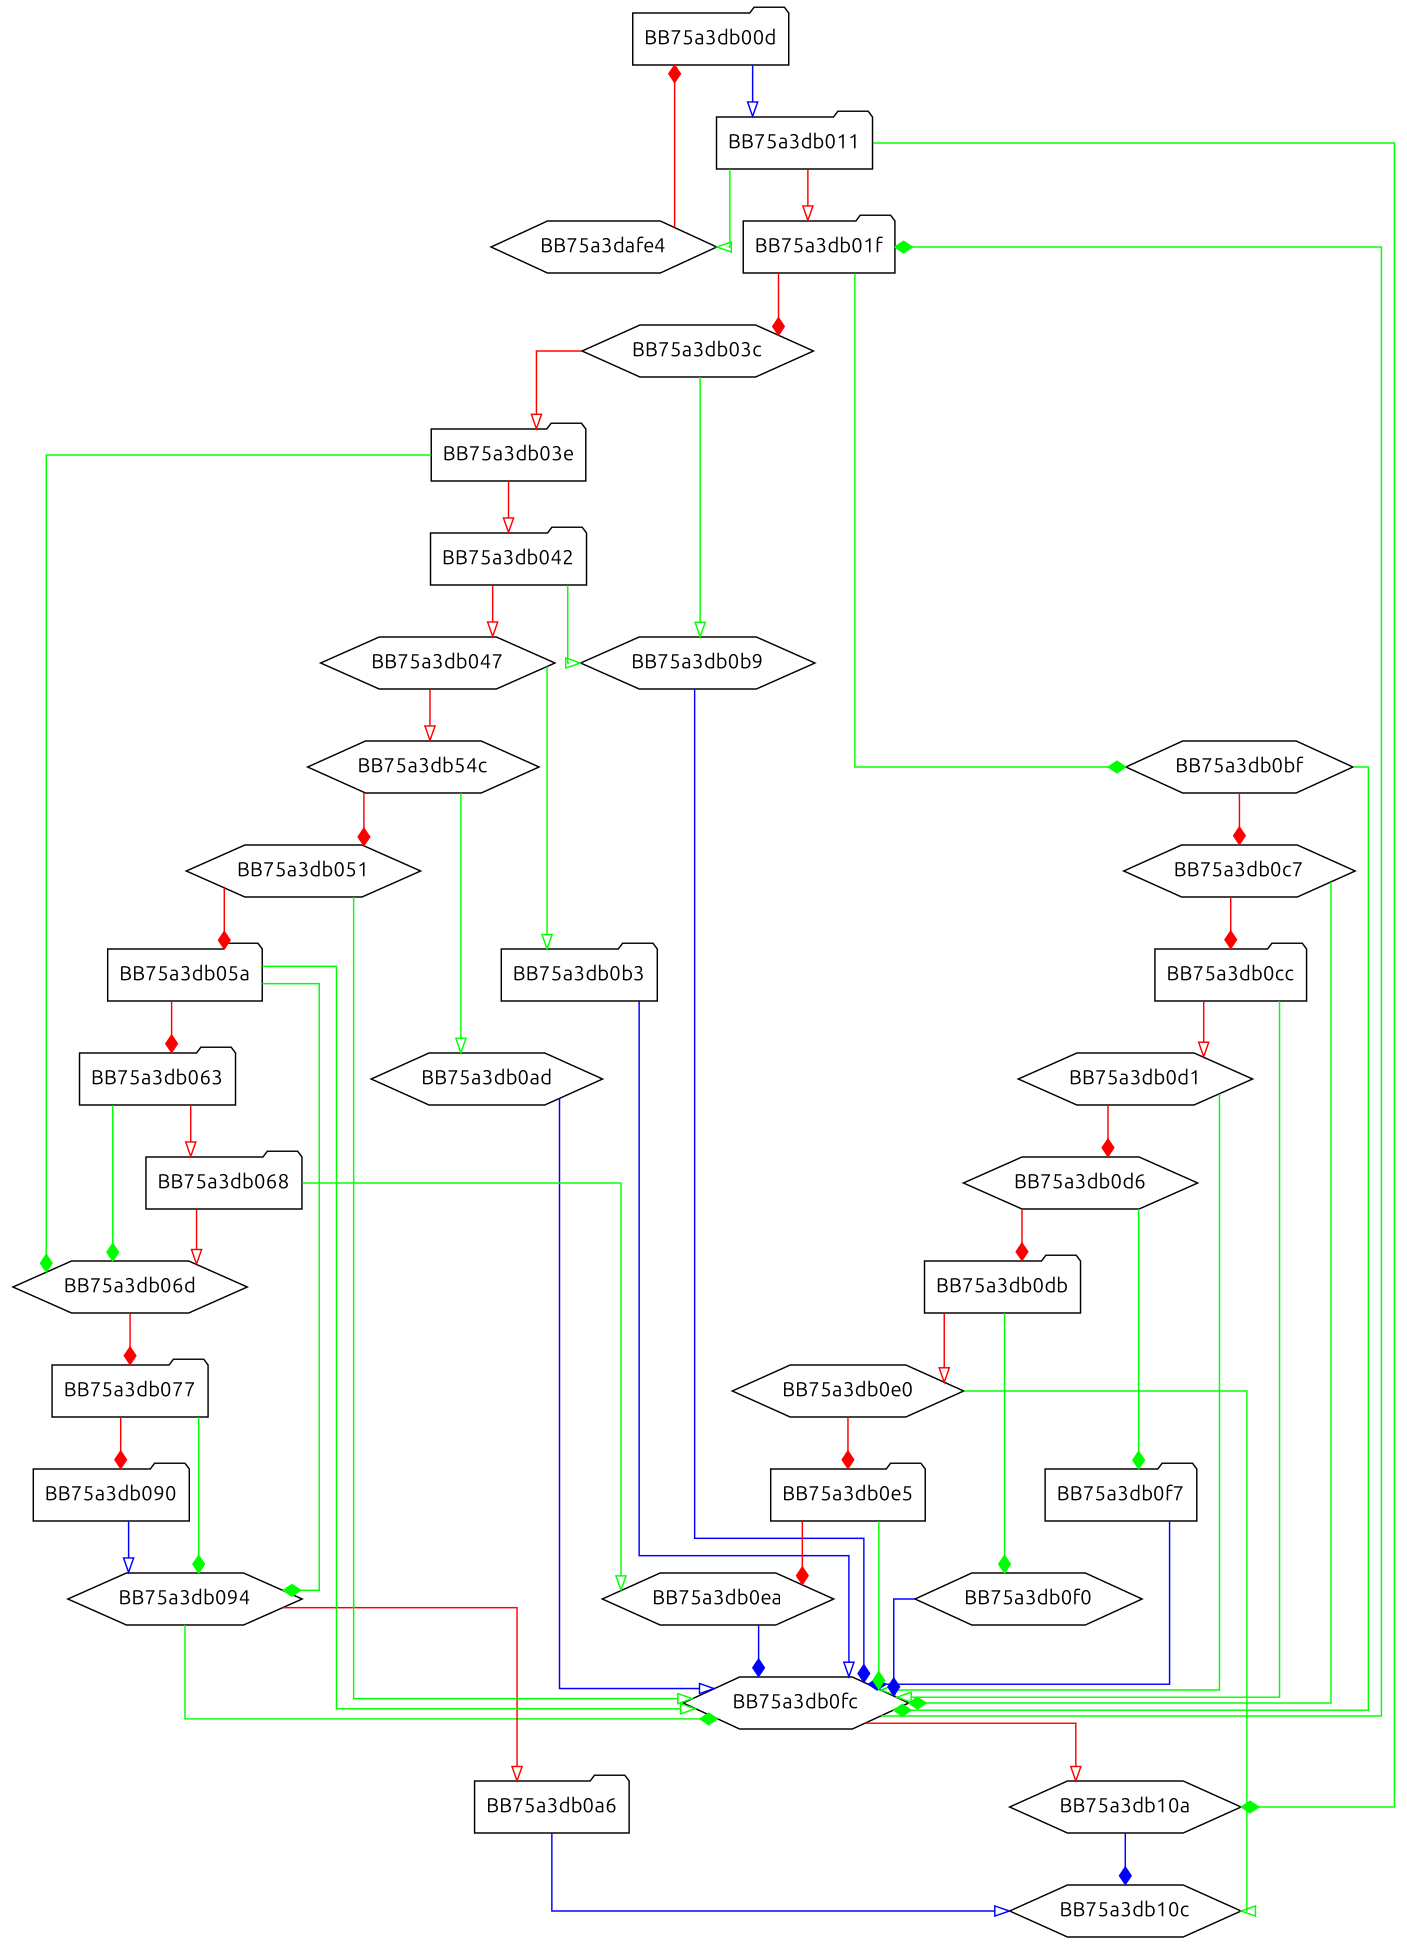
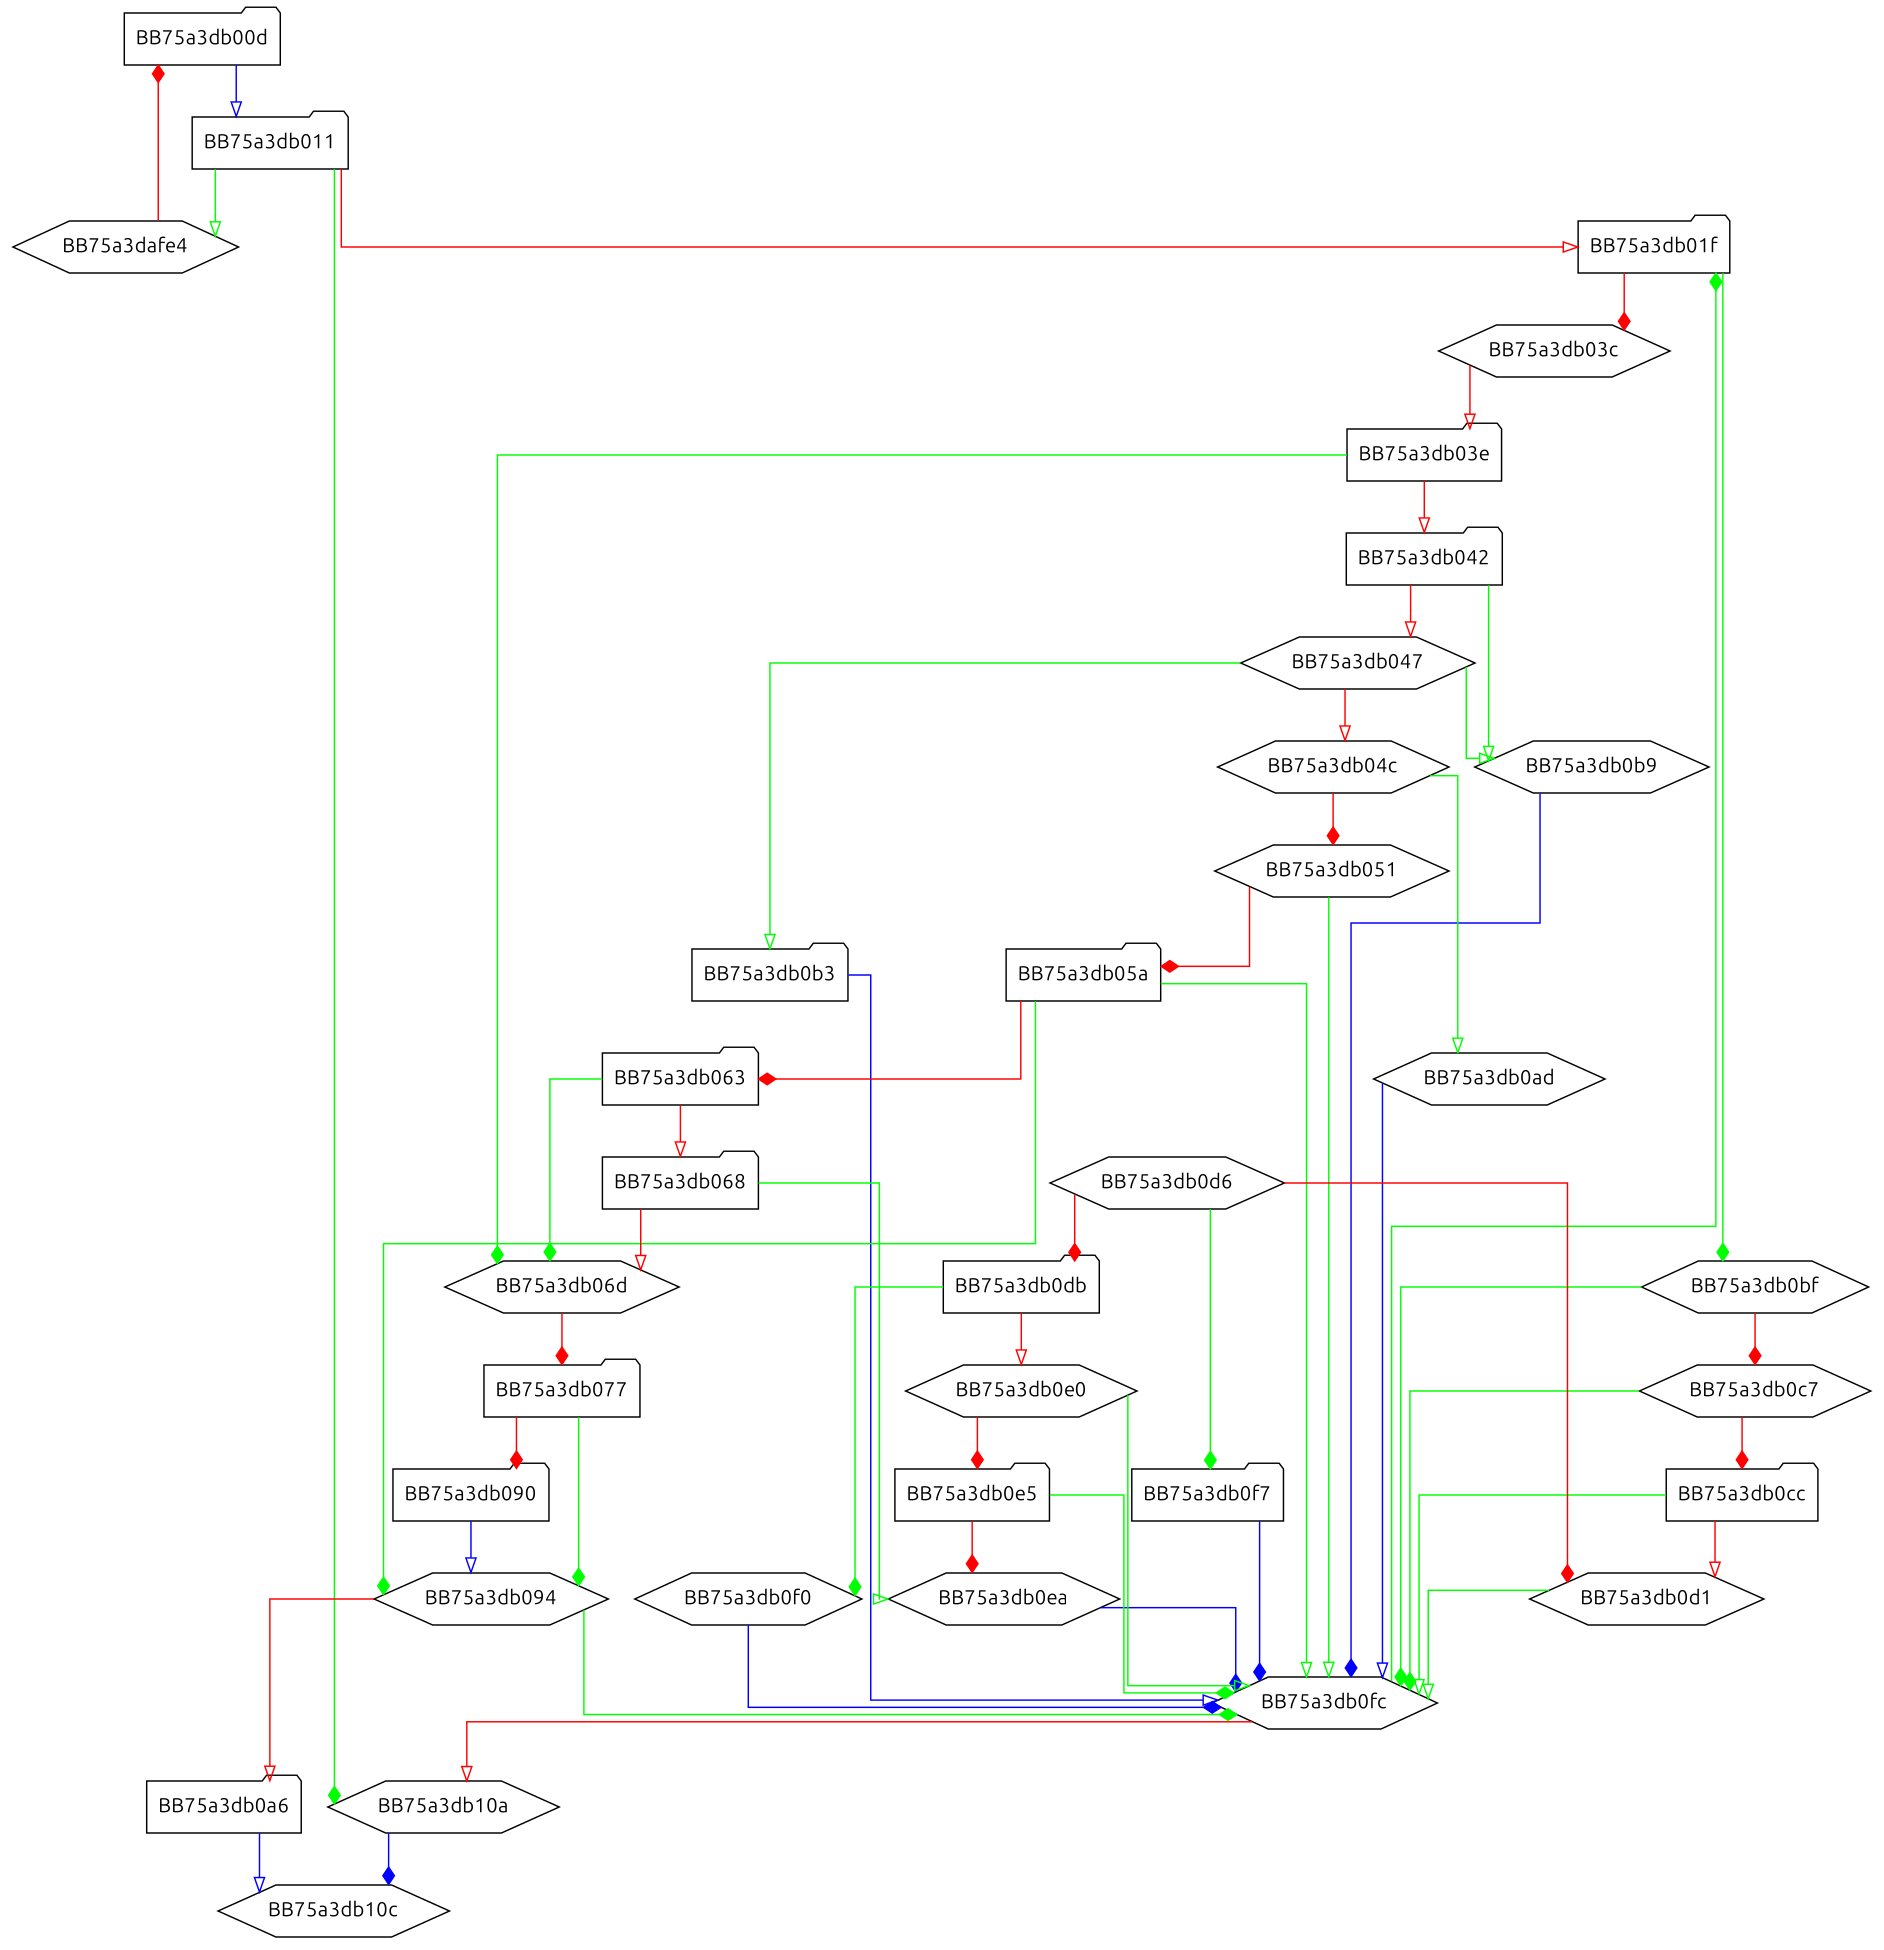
  digraph {
    fontname=Ubuntu
    splines=ortho
    node [fontname=Ubuntu shape=hexagon]
    edge [arrowhead=diamond color=red fontname=Ubuntu]
    BB75a3db00d [shape=folder]
    BB75a3dafe4
    BB75a3db011 [shape=folder]
    BB75a3db10a
    BB75a3db01f [shape=folder]
    BB75a3db10c
    BB75a3db0bf
    BB75a3db03c
    BB75a3db0fc
    BB75a3db0c7
    BB75a3db0b9
    BB75a3db03e [shape=folder]
    BB75a3db0cc [shape=folder]
    BB75a3db06d
    BB75a3db042 [shape=folder]
    BB75a3db077 [shape=folder]
    BB75a3db047
    BB75a3db094
    BB75a3db0a6 [shape=folder]
    BB75a3db090 [shape=folder]
    BB75a3db0b3 [shape=folder]
-   BB75a3db04c [label=BB75a3db54c]
+   BB75a3db04c
    BB75a3db0ad
    BB75a3db051
    BB75a3db05a [shape=folder]
    BB75a3db063 [shape=folder]
    BB75a3db068 [shape=folder]
    BB75a3db0ea
    BB75a3db0d1
    BB75a3db0d6
    BB75a3db0f7 [shape=folder]
    BB75a3db0db [shape=folder]
    BB75a3db0f0
    BB75a3db0e0
    BB75a3db0e5 [shape=folder]
    BB75a3db00d -> BB75a3db011 [arrowhead=onormal color=blue]
    BB75a3dafe4 -> BB75a3db00d
    BB75a3db011 -> BB75a3dafe4 [arrowhead=onormal color=green]
    BB75a3db011 -> BB75a3db10a [color=green]
    BB75a3db011 -> BB75a3db01f [arrowhead=onormal]
    BB75a3db10a -> BB75a3db10c [color=blue]
    BB75a3db01f -> BB75a3db0bf [color=green]
    BB75a3db01f -> BB75a3db03c
    BB75a3db0bf -> BB75a3db0fc [color=green]
    BB75a3db0bf -> BB75a3db0c7
-   BB75a3db03c -> BB75a3db0b9 [arrowhead=onormal color=green]
+   BB75a3db047 -> BB75a3db0b9 [arrowhead=onormal color=green]
    BB75a3db03c -> BB75a3db03e [arrowhead=onormal]
    BB75a3db0fc -> BB75a3db10a [arrowhead=onormal]
    BB75a3db0fc -> BB75a3db01f [color=green]
    BB75a3db0c7 -> BB75a3db0fc [color=green]
    BB75a3db0c7 -> BB75a3db0cc
    BB75a3db0b9 -> BB75a3db0fc [color=blue]
    BB75a3db03e -> BB75a3db06d [color=green]
    BB75a3db03e -> BB75a3db042 [arrowhead=onormal]
    BB75a3db0cc -> BB75a3db0fc [arrowhead=onormal color=green]
    BB75a3db0cc -> BB75a3db0d1 [arrowhead=onormal]
    BB75a3db06d -> BB75a3db077
    BB75a3db042 -> BB75a3db0b9 [arrowhead=onormal color=green]
    BB75a3db042 -> BB75a3db047 [arrowhead=onormal]
    BB75a3db077 -> BB75a3db094 [color=green]
    BB75a3db077 -> BB75a3db090
    BB75a3db047 -> BB75a3db0b3 [arrowhead=onormal color=green]
    BB75a3db047 -> BB75a3db04c [arrowhead=onormal]
    BB75a3db094 -> BB75a3db0fc [color=green]
    BB75a3db094 -> BB75a3db0a6 [arrowhead=onormal]
    BB75a3db0a6 -> BB75a3db10c [arrowhead=onormal color=blue]
    BB75a3db090 -> BB75a3db094 [arrowhead=onormal color=blue]
    BB75a3db0b3 -> BB75a3db0fc [arrowhead=onormal color=blue]
    BB75a3db04c -> BB75a3db0ad [arrowhead=onormal color=green]
    BB75a3db04c -> BB75a3db051
    BB75a3db0ad -> BB75a3db0fc [arrowhead=onormal color=blue]
    BB75a3db051 -> BB75a3db0fc [arrowhead=onormal color=green]
    BB75a3db051 -> BB75a3db05a
    BB75a3db05a -> BB75a3db0fc [arrowhead=onormal color=green]
    BB75a3db05a -> BB75a3db094 [color=green]
    BB75a3db05a -> BB75a3db063
    BB75a3db063 -> BB75a3db06d [color=green]
    BB75a3db063 -> BB75a3db068 [arrowhead=onormal]
    BB75a3db068 -> BB75a3db06d [arrowhead=onormal]
    BB75a3db068 -> BB75a3db0ea [arrowhead=onormal color=green]
    BB75a3db0ea -> BB75a3db0fc [color=blue]
    BB75a3db0d1 -> BB75a3db0fc [arrowhead=onormal color=green]
-   BB75a3db0d1 -> BB75a3db0d6
+   BB75a3db0d6 -> BB75a3db0d1
    BB75a3db0d6 -> BB75a3db0f7 [color=green]
    BB75a3db0d6 -> BB75a3db0db
    BB75a3db0f7 -> BB75a3db0fc [color=blue]
    BB75a3db0db -> BB75a3db0f0 [color=green]
    BB75a3db0db -> BB75a3db0e0 [arrowhead=onormal]
    BB75a3db0f0 -> BB75a3db0fc [color=blue]
-   BB75a3db0e0 -> BB75a3db10c [arrowhead=onormal color=green]
+   BB75a3db0e0 -> BB75a3db0fc [arrowhead=onormal color=green]
    BB75a3db0e0 -> BB75a3db0e5
    BB75a3db0e5 -> BB75a3db0fc [color=green]
    BB75a3db0e5 -> BB75a3db0ea
  }
